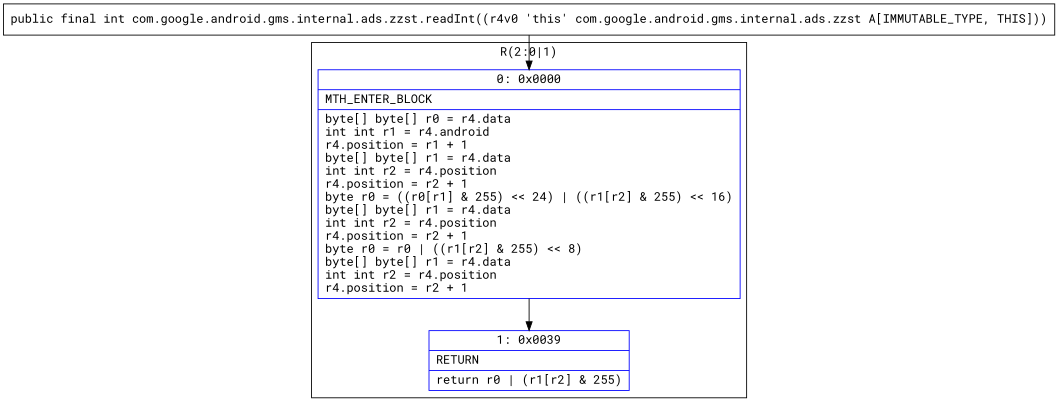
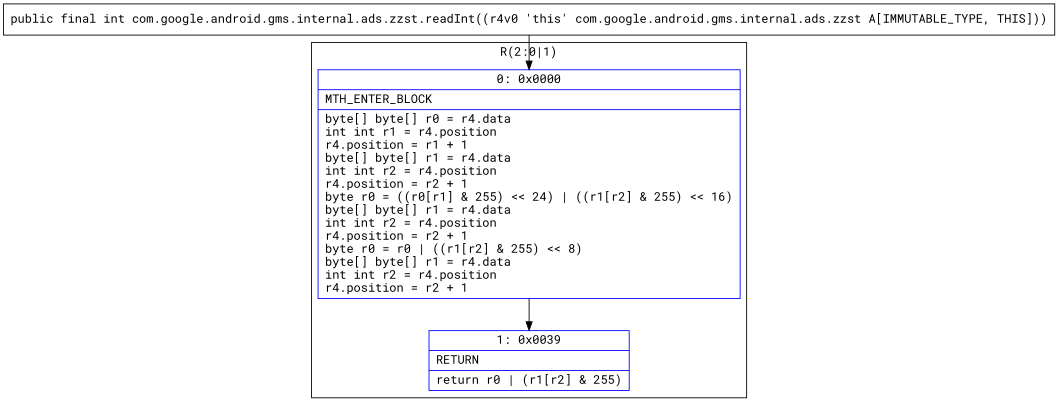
  digraph {
    fontname="Roboto Mono"
    node [color=blue shape=record fontname="Roboto Mono"]
    edge [fontname="Roboto Mono"]
-   n1 [label="{0\:\ 0x0000|MTH_ENTER_BLOCK\l|byte[] byte[] r0 = r4.data\lint int r1 = r4.android\lr4.position = r1 + 1\lbyte[] byte[] r1 = r4.data\lint int r2 = r4.position\lr4.position = r2 + 1\lbyte r0 = ((r0[r1] & 255) \<\< 24) \| ((r1[r2] & 255) \<\< 16)\lbyte[] byte[] r1 = r4.data\lint int r2 = r4.position\lr4.position = r2 + 1\lbyte r0 = r0 \| ((r1[r2] & 255) \<\< 8)\lbyte[] byte[] r1 = r4.data\lint int r2 = r4.position\lr4.position = r2 + 1\l}"]
+   n1 [label="{0\:\ 0x0000|MTH_ENTER_BLOCK\l|byte[] byte[] r0 = r4.data\lint int r1 = r4.position\lr4.position = r1 + 1\lbyte[] byte[] r1 = r4.data\lint int r2 = r4.position\lr4.position = r2 + 1\lbyte r0 = ((r0[r1] & 255) \<\< 24) \| ((r1[r2] & 255) \<\< 16)\lbyte[] byte[] r1 = r4.data\lint int r2 = r4.position\lr4.position = r2 + 1\lbyte r0 = r0 \| ((r1[r2] & 255) \<\< 8)\lbyte[] byte[] r1 = r4.data\lint int r2 = r4.position\lr4.position = r2 + 1\l}"]
    n2 [label="{1\:\ 0x0039|RETURN\l|return r0 \| (r1[r2] & 255)\l}"]
    n3 [label="{public final int com.google.android.gms.internal.ads.zzst.readInt((r4v0 'this' com.google.android.gms.internal.ads.zzst A[IMMUTABLE_TYPE, THIS])) }" color=""]
    subgraph cluster_1 {
      label="R(2:0|1)"
      n1
      n2
    }
    n1 -> n2
    n3 -> n1
  }
